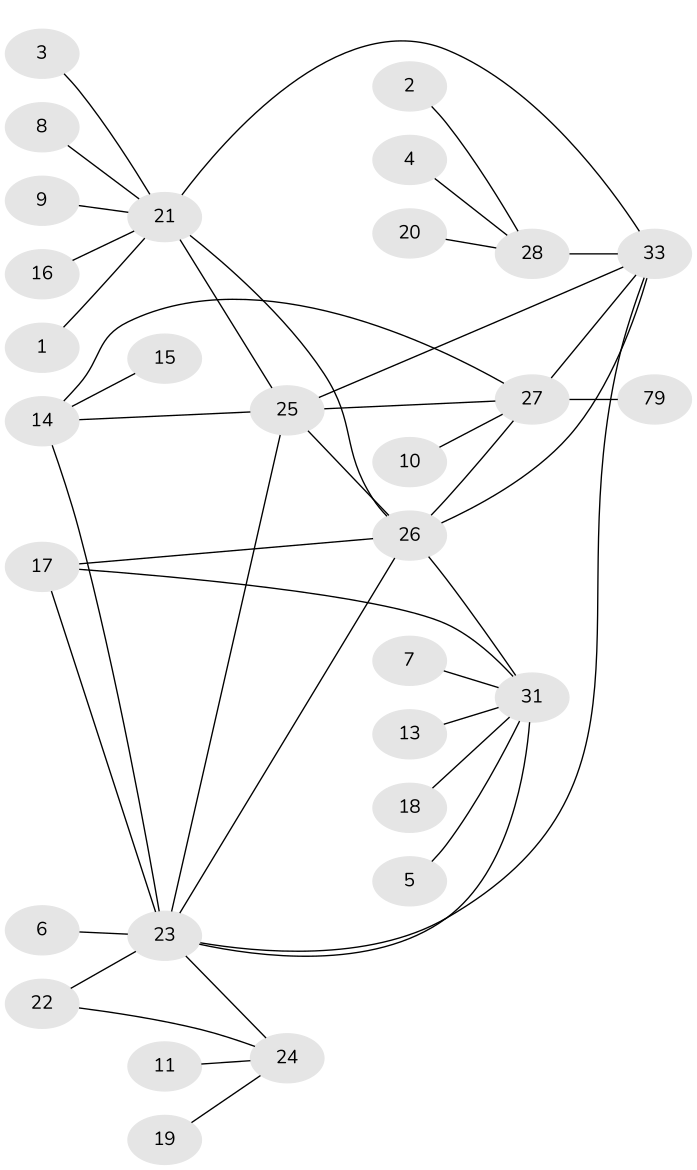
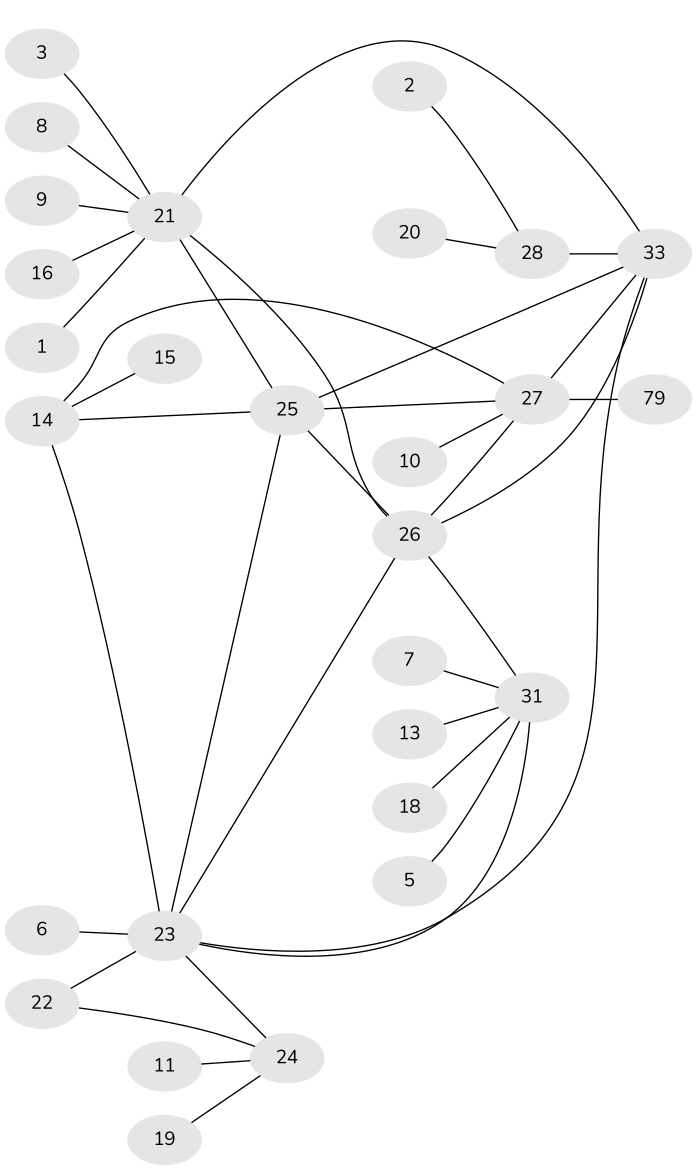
  graph {
    fontname=Nunito
    rankdir=LR
    node [color=gray90 fontname=Nunito style=filled]
    edge [fontname=Nunito weight=1.0]
    1
    21
    25
    26
    n5 [label=33]
    2
    28
    3
-   4
    5
    31
    6
    23
    24
    7
    8
    9
    10
    27
    n20 [label=79]
    11
    22
    13
    14
    15
    16
-   17
    18
    19
    20
    1 -- 21
    21 -- 25
    21 -- 26
    21 -- n5
    25 -- 26 [weight=2.0]
    25 -- n5
    25 -- 27 [weight=4.0]
    26 -- n5
    26 -- 31 [weight=2.0]
    26 -- 27
    2 -- 28
    28 -- n5 [weight=4.0]
    3 -- 21
-   4 -- 28
    5 -- 31
    6 -- 23
    23 -- 25 [weight=2.0]
    23 -- 26 [weight=2.0]
    23 -- n5
    23 -- 31
    23 -- 24 [weight=3.0]
    7 -- 31
    8 -- 21
    9 -- 21
    10 -- 27
    27 -- n5
    27 -- n20
    11 -- 24
    22 -- 23 [weight=2.0]
    22 -- 24 [weight=3.0]
    13 -- 31
    14 -- 25 [weight=2.0]
    14 -- 23
    14 -- 27 [weight=2.0]
    14 -- 15
    16 -- 21
-   17 -- 26 [weight=2.0]
-   17 -- 31
-   17 -- 23
    18 -- 31
    19 -- 24
    20 -- 28
  }
